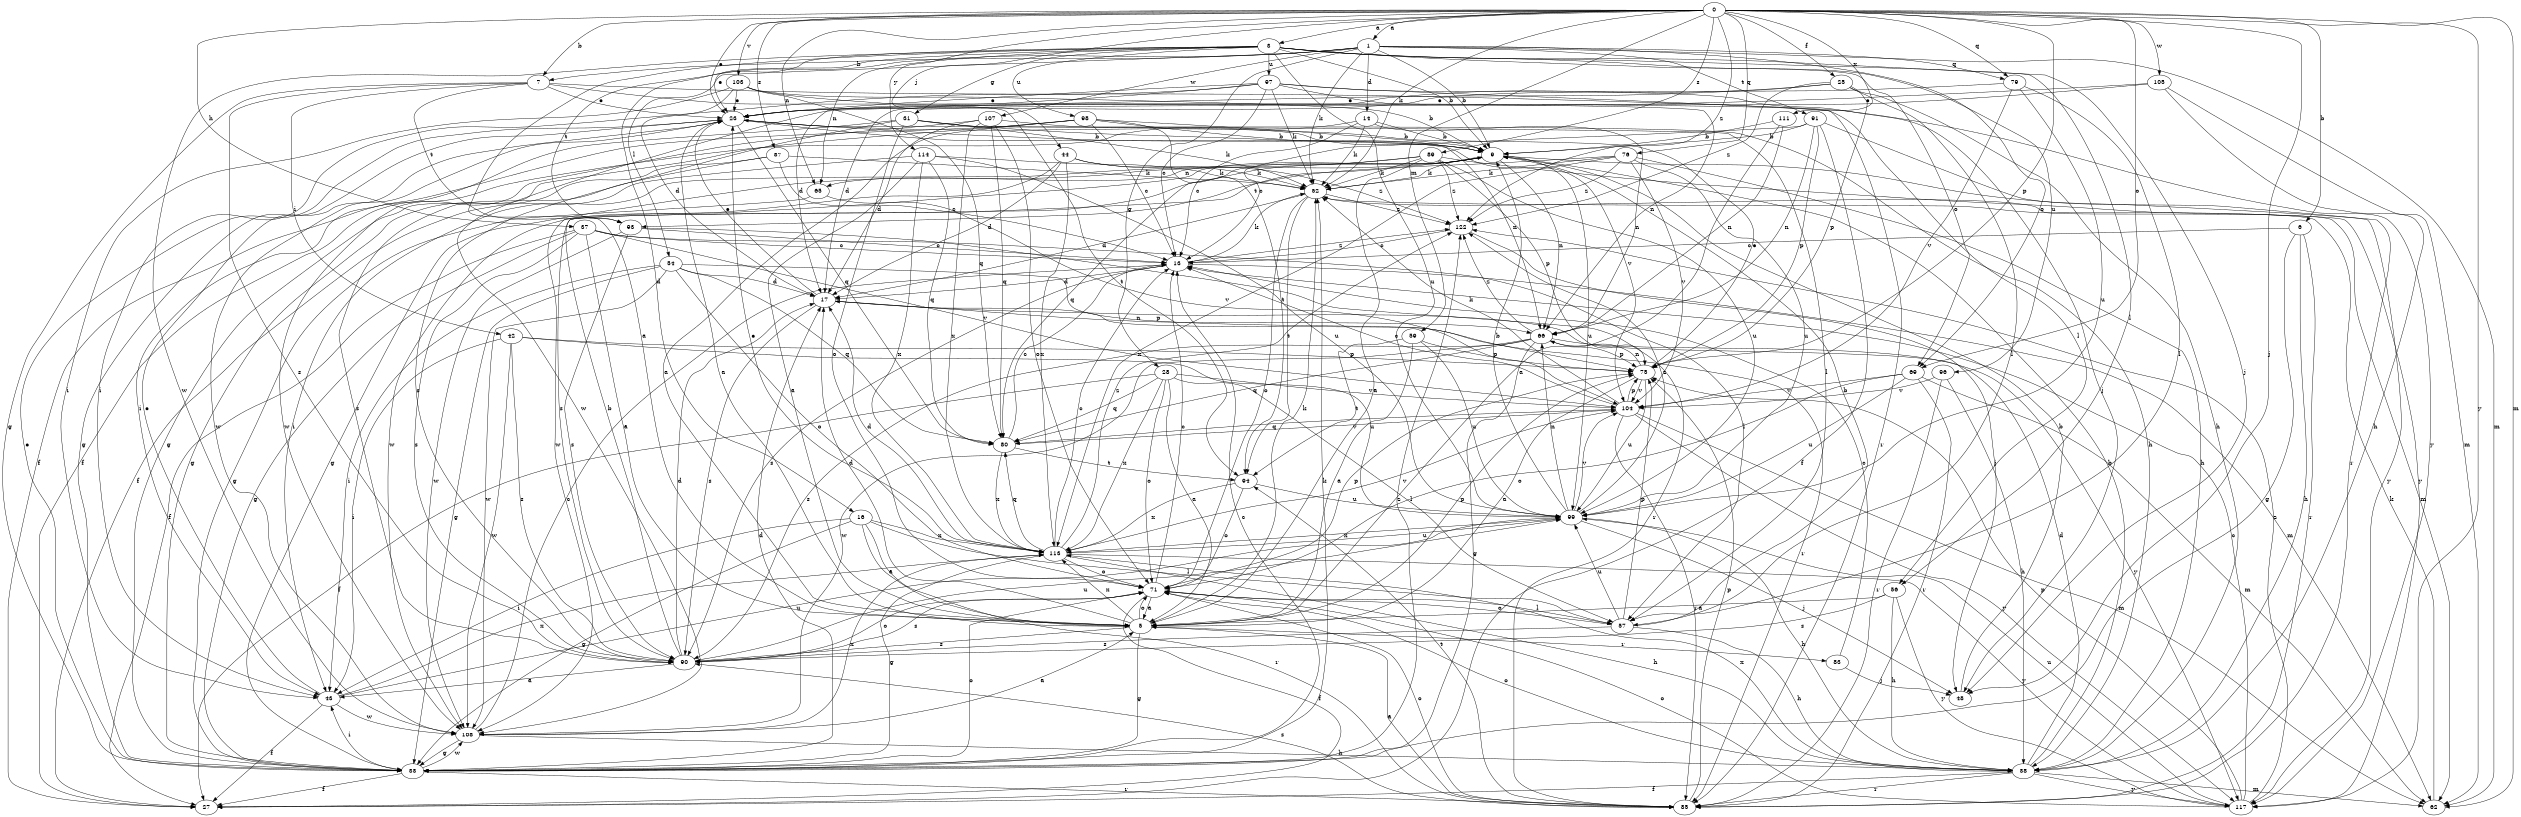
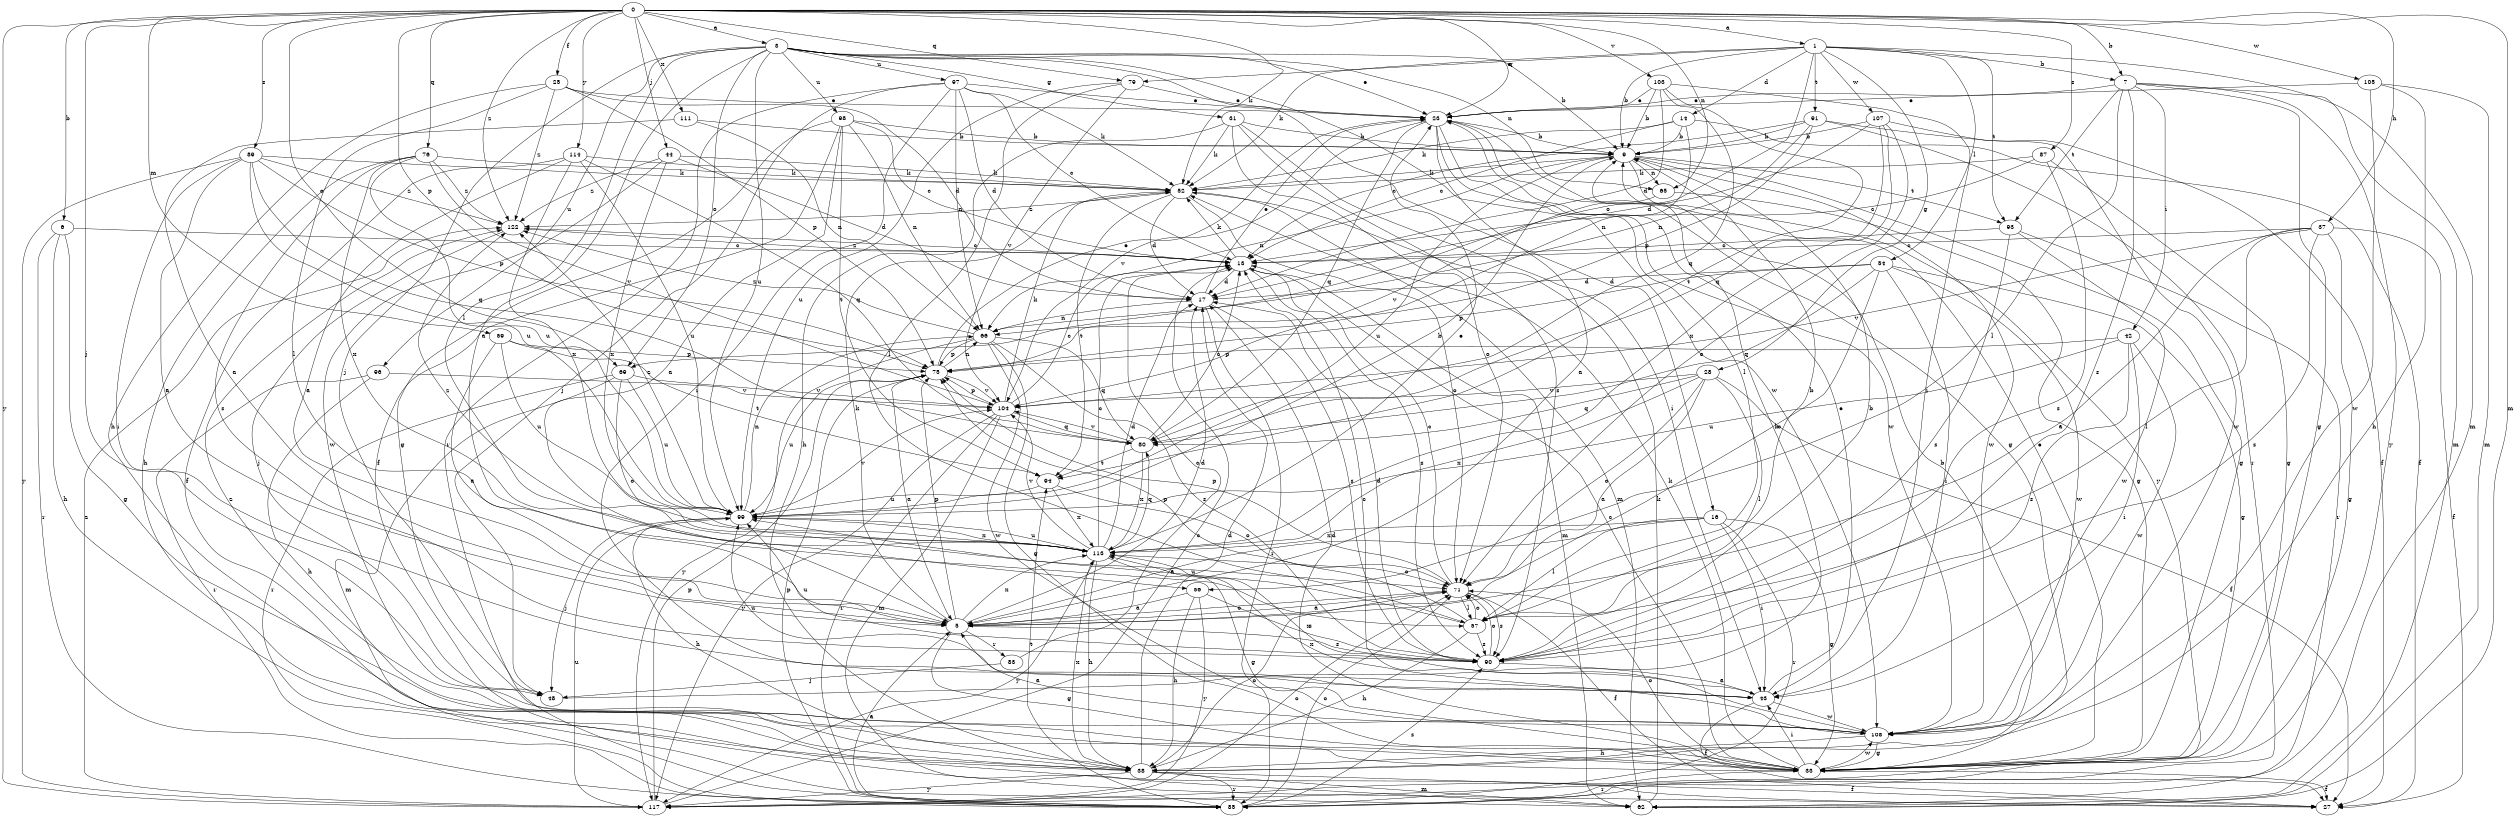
  strict digraph {
    0
    1
    3
    6
    7
    23
    25
    37
    44
    48
    52
    59
    62
    65
    69
    75
    76
    79
    87
    89
    103
    105
    111
    114
    117
    122
    9
    14
    28
    54
    91
    93
    107
    5
    16
    31
    56
    96
    97
    98
    99
    108
    33
    13
    38
    85
    90
    42
    57
    80
    104
    17
    27
    113
    71
    94
    66
    43
    83
    0 -> 1 [label=a]
    0 -> 3 [label=a]
    0 -> 6 [label=b]
    0 -> 7 [label=b]
    0 -> 23 [label=e]
    0 -> 25 [label=f]
    0 -> 37 [label=h]
    0 -> 44 [label=j]
    0 -> 48 [label=j]
    0 -> 52 [label=k]
    0 -> 59 [label=m]
    0 -> 62 [label=m]
    0 -> 65 [label=n]
    0 -> 69 [label=o]
    0 -> 75 [label=p]
    0 -> 76 [label=q]
    0 -> 79 [label=q]
    0 -> 87 [label=s]
    0 -> 89 [label=s]
    0 -> 103 [label=v]
    0 -> 105 [label=w]
    0 -> 111 [label=x]
    0 -> 114 [label=y]
    0 -> 117 [label=y]
    0 -> 122 [label=z]
    1 -> 7 [label=b]
    1 -> 52 [label=k]
    1 -> 62 [label=m]
    1 -> 69 [label=o]
    1 -> 79 [label=q]
    1 -> 9 [label=b]
    1 -> 14 [label=d]
    1 -> 28 [label=g]
    1 -> 54 [label=l]
    1 -> 91 [label=t]
    1 -> 93 [label=t]
    1 -> 107 [label=w]
    3 -> 23 [label=e]
    3 -> 48 [label=j]
    3 -> 65 [label=n]
    3 -> 69 [label=o]
    3 -> 9 [label=b]
    3 -> 5 [label=a]
    3 -> 16 [label=d]
    3 -> 31 [label=g]
    3 -> 56 [label=l]
    3 -> 96 [label=u]
    3 -> 97 [label=u]
    3 -> 98 [label=u]
    3 -> 99 [label=u]
    3 -> 108 [label=w]
    6 -> 33 [label=g]
    6 -> 13 [label=c]
    6 -> 38 [label=h]
    6 -> 85 [label=r]
    7 -> 23 [label=e]
+   7 -> 62 [label=m]
    7 -> 117 [label=y]
    7 -> 93 [label=t]
    7 -> 56 [label=l]
    7 -> 33 [label=g]
    7 -> 90 [label=s]
    7 -> 42 [label=i]
    23 -> 9 [label=b]
    23 -> 5 [label=a]
    23 -> 108 [label=w]
    23 -> 33 [label=g]
    23 -> 57 [label=l]
    23 -> 80 [label=q]
    23 -> 104 [label=v]
    25 -> 23 [label=e]
    25 -> 75 [label=p]
    25 -> 122 [label=z]
    25 -> 38 [label=h]
    25 -> 57 [label=l]
    25 -> 17 [label=d]
    37 -> 5 [label=a]
    37 -> 33 [label=g]
    37 -> 13 [label=c]
    37 -> 90 [label=s]
    37 -> 57 [label=l]
    37 -> 104 [label=v]
    37 -> 27 [label=f]
    44 -> 52 [label=k]
    44 -> 122 [label=z]
    44 -> 108 [label=w]
    44 -> 17 [label=d]
    44 -> 113 [label=x]
    48 -> 9 [label=b]
    52 -> 62 [label=m]
    52 -> 122 [label=z]
    52 -> 17 [label=d]
    52 -> 71 [label=o]
    52 -> 94 [label=t]
    59 -> 75 [label=p]
    59 -> 5 [label=a]
    59 -> 99 [label=u]
    59 -> 94 [label=t]
    62 -> 52 [label=k]
    65 -> 33 [label=g]
    65 -> 104 [label=v]
    69 -> 62 [label=m]
    69 -> 99 [label=u]
    69 -> 85 [label=r]
    69 -> 104 [label=v]
    69 -> 71 [label=o]
    75 -> 23 [label=e]
    75 -> 5 [label=a]
    75 -> 99 [label=u]
    75 -> 104 [label=v]
    75 -> 66 [label=n]
    76 -> 52 [label=k]
    76 -> 122 [label=z]
    76 -> 99 [label=u]
    76 -> 38 [label=h]
    76 -> 90 [label=s]
    76 -> 104 [label=v]
    76 -> 113 [label=x]
    79 -> 23 [label=e]
    79 -> 99 [label=u]
    79 -> 57 [label=l]
    79 -> 104 [label=v]
    87 -> 52 [label=k]
    87 -> 33 [label=g]
    87 -> 13 [label=c]
    87 -> 90 [label=s]
    89 -> 52 [label=k]
    89 -> 75 [label=p]
    89 -> 117 [label=y]
    89 -> 122 [label=z]
    89 -> 5 [label=a]
    89 -> 99 [label=u]
    89 -> 80 [label=q]
    89 -> 43 [label=i]
    103 -> 23 [label=e]
    103 -> 9 [label=b]
    103 -> 80 [label=q]
    103 -> 17 [label=d]
    103 -> 94 [label=t]
    103 -> 43 [label=i]
    105 -> 23 [label=e]
    105 -> 62 [label=m]
    105 -> 108 [label=w]
    105 -> 38 [label=h]
    111 -> 9 [label=b]
    111 -> 5 [label=a]
    111 -> 66 [label=n]
    114 -> 52 [label=k]
    114 -> 5 [label=a]
    114 -> 99 [label=u]
    114 -> 80 [label=q]
    114 -> 27 [label=f]
    114 -> 113 [label=x]
    117 -> 75 [label=p]
    117 -> 122 [label=z]
    117 -> 99 [label=u]
    117 -> 13 [label=c]
    117 -> 71 [label=o]
    122 -> 48 [label=j]
    122 -> 13 [label=c]
    9 -> 52 [label=k]
    9 -> 65 [label=n]
    9 -> 117 [label=y]
    9 -> 93 [label=t]
    9 -> 99 [label=u]
    9 -> 108 [label=w]
    9 -> 33 [label=g]
    9 -> 66 [label=n]
    14 -> 52 [label=k]
    14 -> 9 [label=b]
    14 -> 13 [label=c]
    14 -> 27 [label=f]
    14 -> 66 [label=n]
    28 -> 5 [label=a]
    28 -> 57 [label=l]
    28 -> 80 [label=q]
    28 -> 104 [label=v]
    28 -> 27 [label=f]
    28 -> 113 [label=x]
    28 -> 71 [label=o]
    54 -> 75 [label=p]
    54 -> 108 [label=w]
    54 -> 33 [label=g]
    54 -> 80 [label=q]
    54 -> 17 [label=d]
    54 -> 71 [label=o]
    54 -> 43 [label=i]
    91 -> 75 [label=p]
    91 -> 9 [label=b]
    91 -> 13 [label=c]
    91 -> 85 [label=r]
    91 -> 27 [label=f]
    91 -> 66 [label=n]
    93 -> 108 [label=w]
    93 -> 13 [label=c]
    93 -> 85 [label=r]
    93 -> 90 [label=s]
    107 -> 9 [label=b]
    107 -> 108 [label=w]
    107 -> 80 [label=q]
    107 -> 17 [label=d]
    107 -> 113 [label=x]
    107 -> 71 [label=o]
    5 -> 52 [label=k]
    5 -> 75 [label=p]
    5 -> 33 [label=g]
    5 -> 90 [label=s]
    5 -> 17 [label=d]
    5 -> 113 [label=x]
    5 -> 71 [label=o]
    5 -> 83 [label=r]
    16 -> 5 [label=a]
    16 -> 33 [label=g]
    16 -> 85 [label=r]
    16 -> 57 [label=l]
    16 -> 113 [label=x]
    16 -> 43 [label=i]
    31 -> 52 [label=k]
    31 -> 9 [label=b]
    31 -> 38 [label=h]
    31 -> 90 [label=s]
    31 -> 71 [label=o]
    31 -> 43 [label=i]
    56 -> 117 [label=y]
    56 -> 5 [label=a]
    56 -> 38 [label=h]
    56 -> 90 [label=s]
    96 -> 38 [label=h]
    96 -> 85 [label=r]
    96 -> 104 [label=v]
    97 -> 23 [label=e]
    97 -> 48 [label=j]
    97 -> 52 [label=k]
    97 -> 13 [label=c]
    97 -> 85 [label=r]
    97 -> 17 [label=d]
    97 -> 66 [label=n]
    97 -> 43 [label=i]
    98 -> 9 [label=b]
    98 -> 5 [label=a]
    98 -> 33 [label=g]
    98 -> 13 [label=c]
    98 -> 27 [label=f]
    98 -> 94 [label=t]
    98 -> 66 [label=n]
    99 -> 48 [label=j]
    99 -> 122 [label=z]
    99 -> 9 [label=b]
    99 -> 38 [label=h]
    99 -> 104 [label=v]
    99 -> 113 [label=x]
    99 -> 66 [label=n]
    108 -> 5 [label=a]
    108 -> 33 [label=g]
    108 -> 13 [label=c]
    108 -> 38 [label=h]
    108 -> 113 [label=x]
    33 -> 23 [label=e]
    33 -> 52 [label=k]
    33 -> 122 [label=z]
    33 -> 108 [label=w]
    33 -> 13 [label=c]
    33 -> 85 [label=r]
    33 -> 17 [label=d]
    33 -> 27 [label=f]
    33 -> 71 [label=o]
    33 -> 43 [label=i]
    13 -> 52 [label=k]
    13 -> 62 [label=m]
    13 -> 122 [label=z]
    13 -> 90 [label=s]
    13 -> 17 [label=d]
    38 -> 62 [label=m]
    38 -> 117 [label=y]
    38 -> 9 [label=b]
    38 -> 85 [label=r]
    38 -> 17 [label=d]
    38 -> 27 [label=f]
    38 -> 113 [label=x]
    38 -> 71 [label=o]
    85 -> 75 [label=p]
    85 -> 5 [label=a]
    85 -> 90 [label=s]
    85 -> 71 [label=o]
    85 -> 94 [label=t]
    90 -> 9 [label=b]
    90 -> 99 [label=u]
    90 -> 17 [label=d]
    90 -> 71 [label=o]
    90 -> 43 [label=a]
    42 -> 75 [label=p]
    42 -> 99 [label=u]
    42 -> 108 [label=w]
    42 -> 90 [label=s]
    42 -> 43 [label=i]
    57 -> 75 [label=p]
    57 -> 9 [label=b]
    57 -> 99 [label=u]
    57 -> 38 [label=h]
    57 -> 90 [label=s]
    57 -> 71 [label=o]
    80 -> 13 [label=c]
    80 -> 104 [label=v]
    80 -> 113 [label=x]
    80 -> 94 [label=t]
    104 -> 52 [label=k]
    104 -> 62 [label=m]
    104 -> 75 [label=p]
    104 -> 117 [label=y]
    104 -> 13 [label=c]
    104 -> 85 [label=r]
    104 -> 80 [label=q]
    17 -> 23 [label=e]
    17 -> 85 [label=r]
    17 -> 90 [label=s]
    17 -> 66 [label=n]
    113 -> 23 [label=e]
    113 -> 117 [label=y]
    113 -> 122 [label=z]
    113 -> 99 [label=u]
    113 -> 33 [label=g]
    113 -> 13 [label=c]
    113 -> 38 [label=h]
    113 -> 80 [label=q]
    113 -> 104 [label=v]
    113 -> 17 [label=d]
    113 -> 71 [label=o]
    71 -> 75 [label=p]
    71 -> 5 [label=a]
    71 -> 13 [label=c]
    71 -> 90 [label=s]
    71 -> 57 [label=l]
    71 -> 27 [label=f]
    94 -> 99 [label=u]
    94 -> 113 [label=x]
    94 -> 71 [label=o]
    66 -> 75 [label=p]
    66 -> 117 [label=y]
    66 -> 122 [label=z]
    66 -> 108 [label=w]
    66 -> 33 [label=g]
    66 -> 90 [label=s]
    66 -> 80 [label=q]
    43 -> 23 [label=e]
    43 -> 99 [label=u]
    43 -> 108 [label=w]
    43 -> 27 [label=f]
    43 -> 113 [label=x]
    83 -> 48 [label=j]
    83 -> 13 [label=c]
  }
